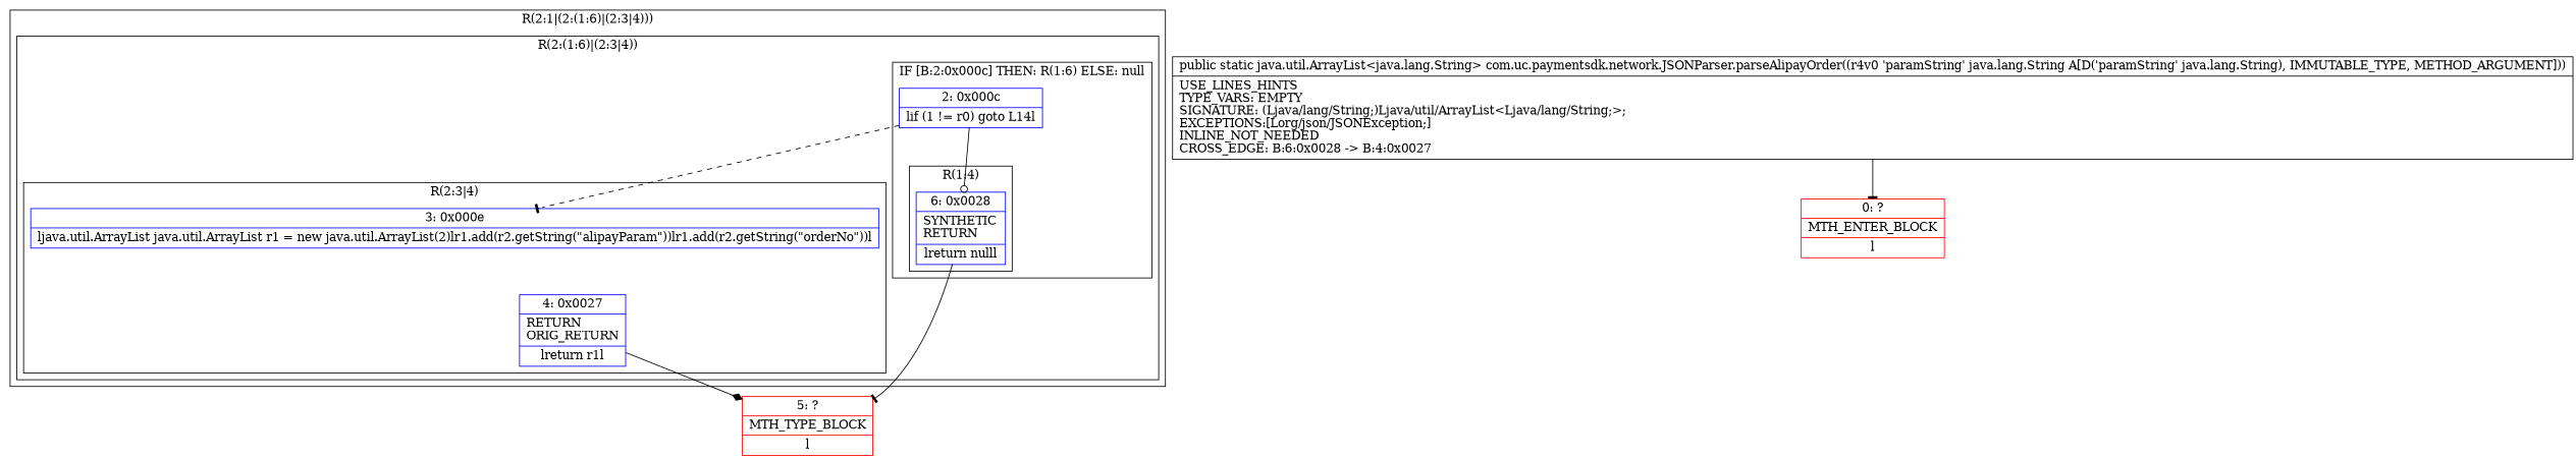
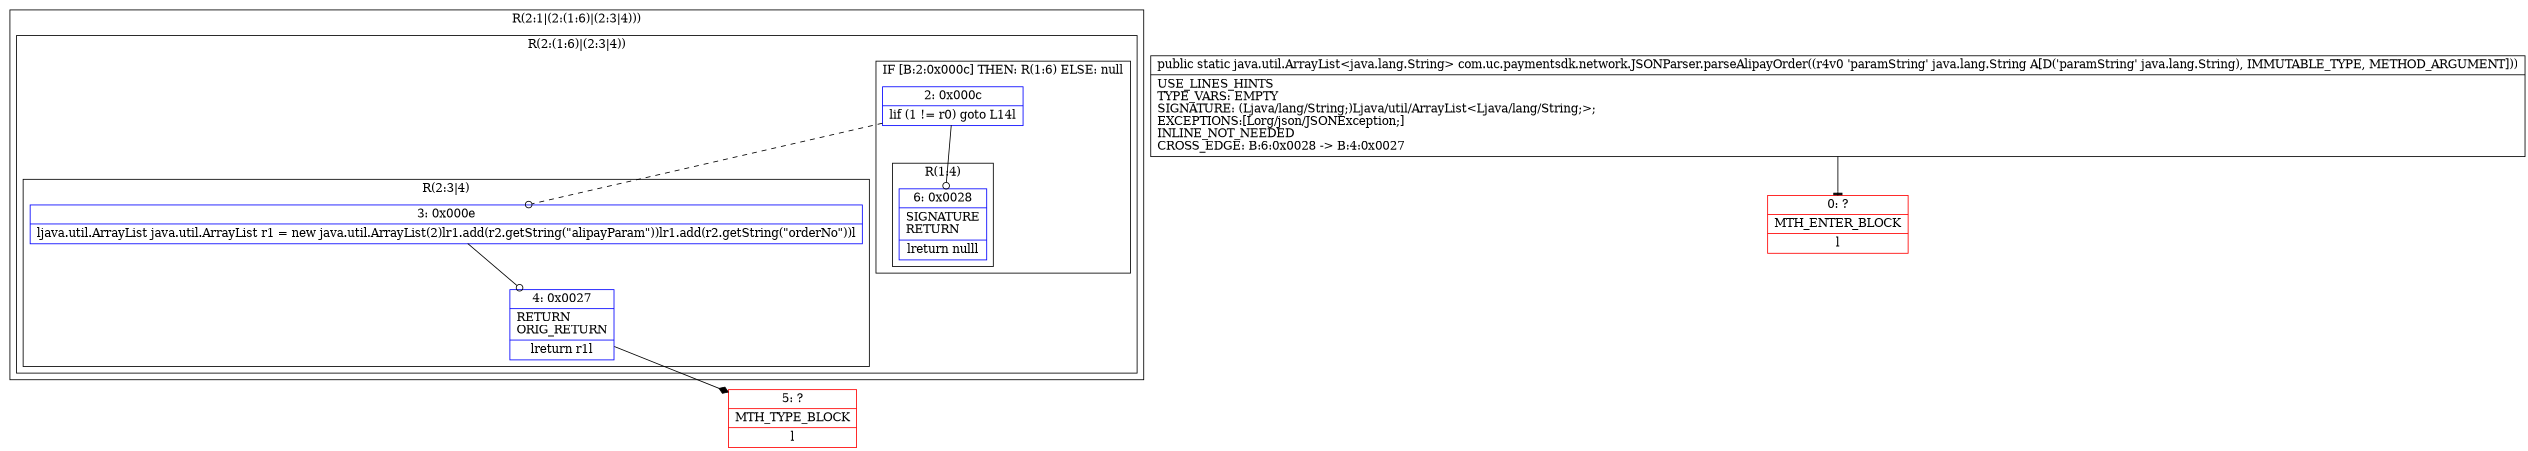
  digraph {
    node [color=blue shape=record]
    edge [arrowhead=odot]
-   n1 [label="{6\:\ 0x0028|SYNTHETIC\lRETURN\l|lreturn nulll}"]
+   n1 [label="{6\:\ 0x0028|SIGNATURE\lRETURN\l|lreturn nulll}"]
    n2 [label="{2\:\ 0x000c|lif (1 != r0) goto L14l}"]
    n3 [label="{3\:\ 0x000e|ljava.util.ArrayList java.util.ArrayList r1 = new java.util.ArrayList(2)lr1.add(r2.getString(\"alipayParam\"))lr1.add(r2.getString(\"orderNo\"))l}"]
    n4 [label="{4\:\ 0x0027|RETURN\lORIG_RETURN\l|lreturn r1l}"]
    n5 [color=red label="{5\:\ ?|MTH_TYPE_BLOCK\l|l}"]
    n6 [color=red label="{0\:\ ?|MTH_ENTER_BLOCK\l|l}"]
    n7 [label="{public static java.util.ArrayList\<java.lang.String\> com.uc.paymentsdk.network.JSONParser.parseAlipayOrder((r4v0 'paramString' java.lang.String A[D('paramString' java.lang.String), IMMUTABLE_TYPE, METHOD_ARGUMENT]))  | USE_LINES_HINTS\lTYPE_VARS: EMPTY\lSIGNATURE: (Ljava\/lang\/String;)Ljava\/util\/ArrayList\<Ljava\/lang\/String;\>;\lEXCEPTIONS:[Lorg\/json\/JSONException;]\lINLINE_NOT_NEEDED\lCROSS_EDGE: B:6:0x0028 \-\> B:4:0x0027\l}" color=""]
    subgraph cluster_1 {
      label="R(2:1|(2:(1:6)|(2:3|4)))"
      subgraph cluster_2 {
        label="R(2:(1:6)|(2:3|4))"
        subgraph cluster_3 {
          label="IF [B:2:0x000c] THEN: R(1:6) ELSE: null"
          n2
          subgraph cluster_4 {
            label="R(1:4)"
            n1
          }
        }
        subgraph cluster_5 {
          label="R(2:3|4)"
          n3
          n4
        }
      }
    }
-   n1 -> n5 [arrowhead=tee]
    n2 -> n1
-   n2 -> n3 [arrowhead=tee style=dashed]
+   n2 -> n3 [style=dashed]
+   n3 -> n4
    n4 -> n5 [arrowhead=diamond]
    n7 -> n6 [arrowhead=tee]
  }
